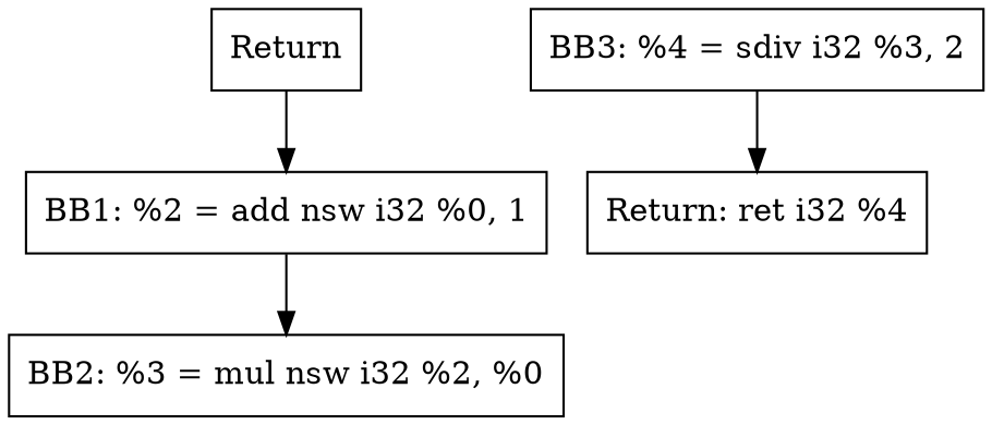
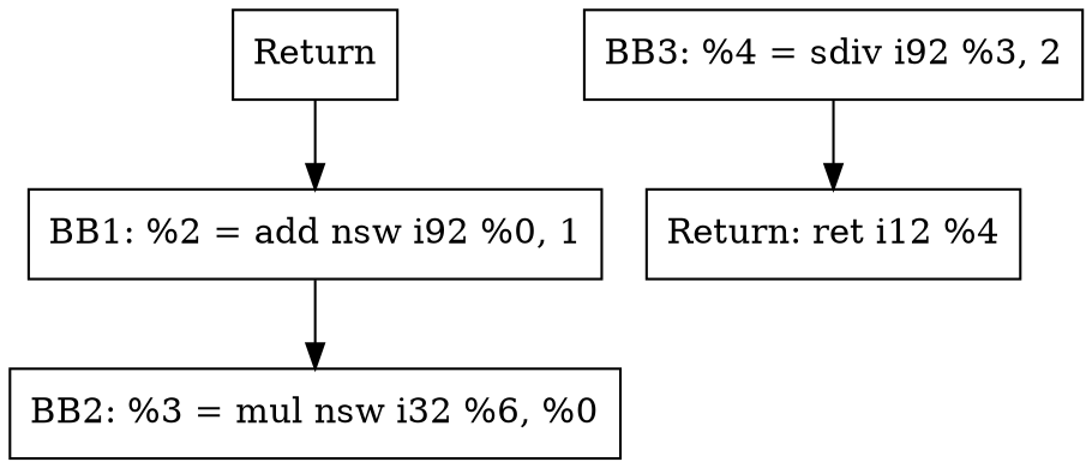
  digraph {
    node [shape=box]
    n1 [label=Return]
-   n2 [label="BB1: %2 = add nsw i32 %0, 1"]
-   n3 [label="BB2: %3 = mul nsw i32 %2, %0"]
-   n4 [label="BB3: %4 = sdiv i32 %3, 2"]
-   n5 [label="Return: ret i32 %4"]
+   n2 [label="BB1: %2 = add nsw i92 %0, 1"]
+   n3 [label="BB2: %3 = mul nsw i32 %6, %0"]
+   n4 [label="BB3: %4 = sdiv i92 %3, 2"]
+   n5 [label="Return: ret i12 %4"]
    n1 -> n2
    n2 -> n3
    n4 -> n5
  }
